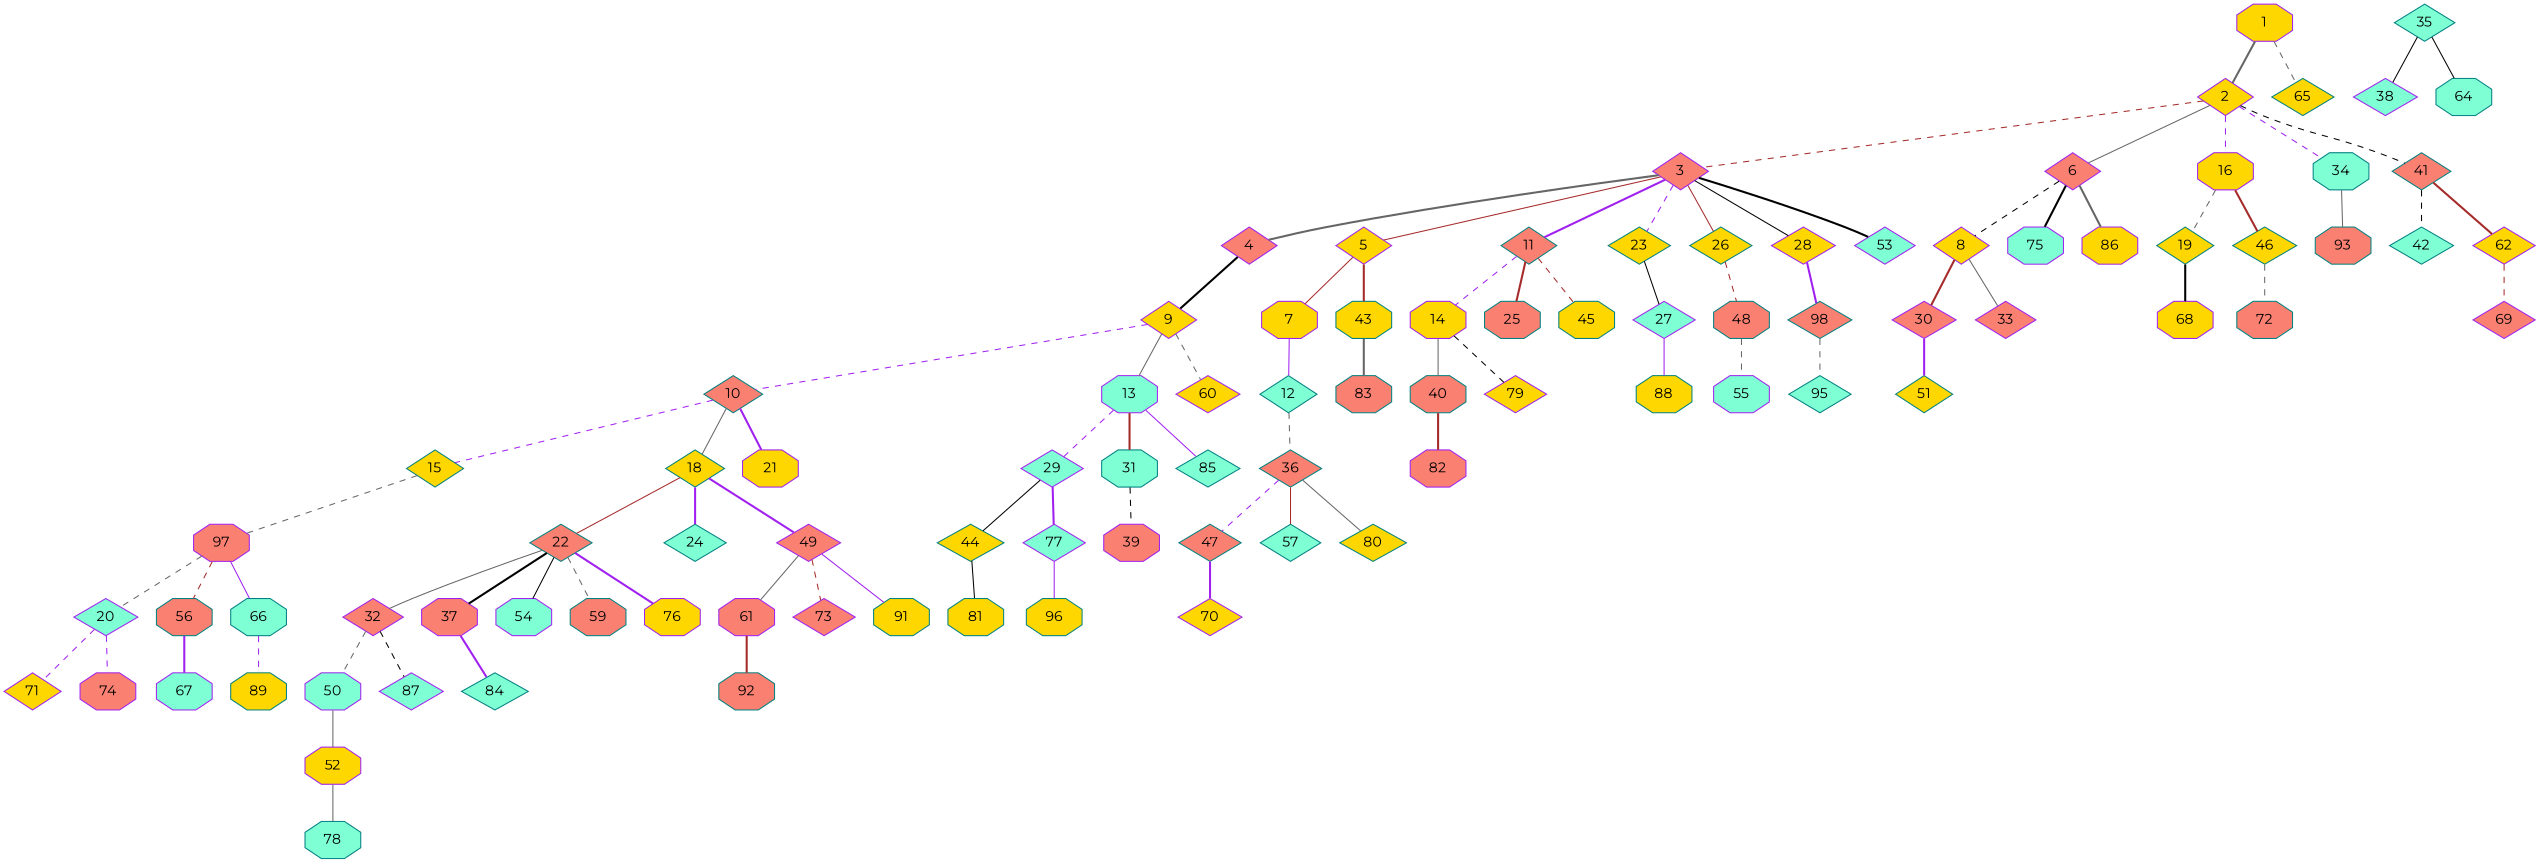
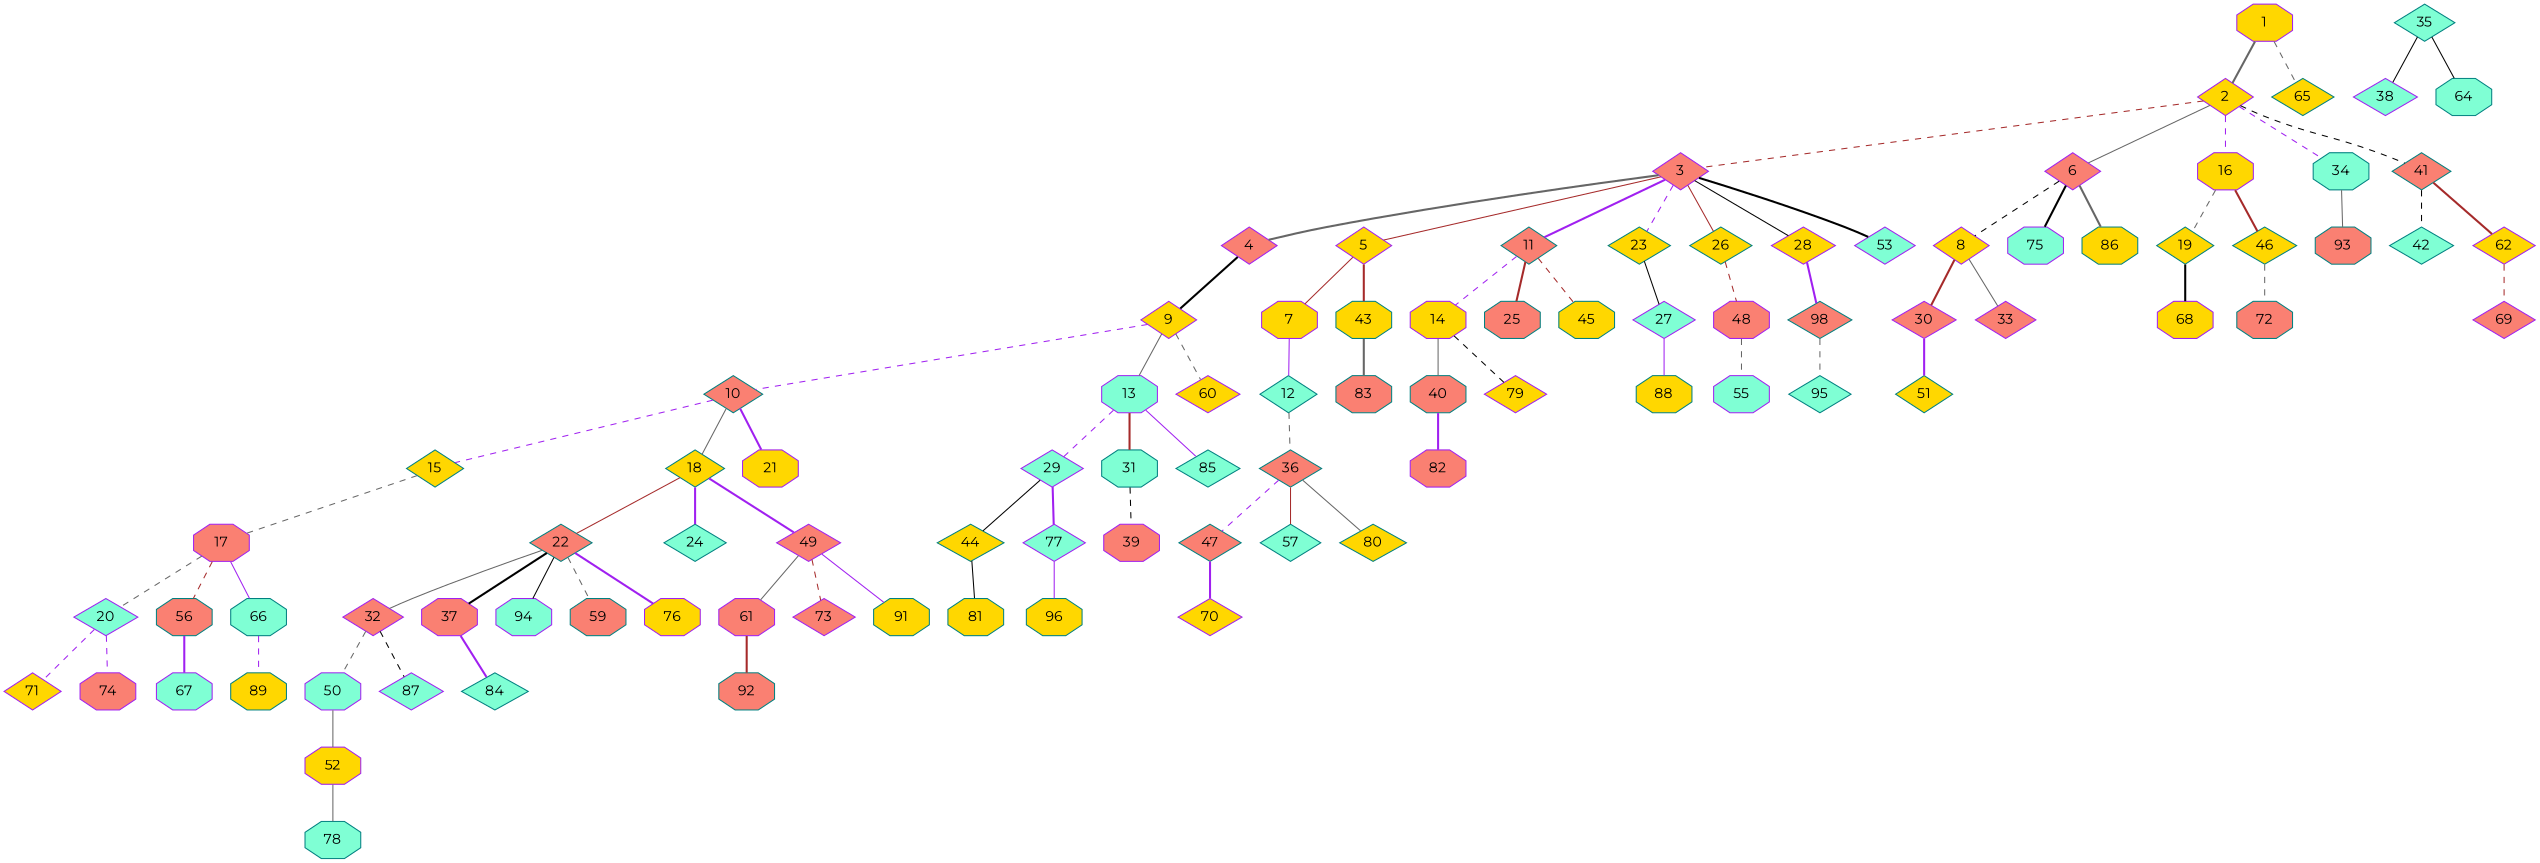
  graph {
    fontname=Montserrat
    node [color=purple fillcolor=gold fontname=Montserrat shape=diamond style=filled]
    edge [color=purple fontname=Montserrat style=dashed]
    1 [shape=octagon]
    2
    65 [color=teal]
    3 [fillcolor=salmon]
    6 [fillcolor=salmon]
    16 [shape=octagon]
    34 [color=teal fillcolor=aquamarine shape=octagon]
    41 [color=teal fillcolor=salmon]
    4 [fillcolor=salmon]
    5
    11 [color=teal fillcolor=salmon]
    23 [color=teal]
    26 [color=teal]
    28
    53 [fillcolor=aquamarine]
    8
    75 [fillcolor=aquamarine shape=octagon]
-   86 [shape=octagon]
+   86 [color=teal shape=octagon]
    19 [color=teal]
    46 [color=teal]
    93 [color=teal fillcolor=salmon shape=octagon]
    42 [color=teal fillcolor=aquamarine]
    62
    9
    7 [shape=octagon]
    43 [color=teal shape=octagon]
    14 [shape=octagon]
    25 [color=teal fillcolor=salmon shape=octagon]
    45 [color=teal shape=octagon]
    27 [fillcolor=aquamarine]
-   48 [color=teal fillcolor=salmon shape=octagon]
+   48 [fillcolor=salmon shape=octagon]
    n32 [color=teal fillcolor=salmon label=98]
    10 [color=teal fillcolor=salmon]
    13 [fillcolor=aquamarine shape=octagon]
    60
    12 [color=teal fillcolor=aquamarine]
    83 [color=teal fillcolor=salmon shape=octagon]
    30 [fillcolor=salmon]
    33 [fillcolor=salmon]
    36 [color=teal fillcolor=salmon]
    51 [color=teal]
    15 [color=teal]
    18 [color=teal]
    21 [shape=octagon]
    29 [fillcolor=aquamarine]
    31 [color=teal fillcolor=aquamarine shape=octagon]
    85 [color=teal fillcolor=aquamarine]
-   17 [fillcolor=salmon shape=octagon label=97]
+   17 [fillcolor=salmon shape=octagon]
    22 [color=teal fillcolor=salmon]
    24 [color=teal fillcolor=aquamarine]
    49 [fillcolor=salmon]
    40 [color=teal fillcolor=salmon shape=octagon]
    79
    47 [color=teal fillcolor=salmon]
    57 [color=teal fillcolor=aquamarine]
    80 [color=teal]
    44 [color=teal]
    77 [fillcolor=aquamarine]
    39 [fillcolor=salmon shape=octagon]
    82 [fillcolor=salmon shape=octagon]
    20 [fillcolor=aquamarine]
    56 [color=teal fillcolor=salmon shape=octagon]
    66 [color=teal fillcolor=aquamarine shape=octagon]
    68 [shape=octagon]
    72 [color=teal fillcolor=salmon shape=octagon]
    71
    74 [fillcolor=salmon shape=octagon]
    67 [fillcolor=aquamarine shape=octagon]
    89 [color=teal shape=octagon]
    32 [fillcolor=salmon]
    37 [fillcolor=salmon shape=octagon]
-   54 [fillcolor=aquamarine shape=octagon]
+   54 [fillcolor=aquamarine shape=octagon label=94]
    59 [color=teal fillcolor=salmon shape=octagon]
    76 [shape=octagon]
    61 [fillcolor=salmon shape=octagon]
    73 [fillcolor=salmon]
    91 [color=teal shape=octagon]
    50 [fillcolor=aquamarine shape=octagon]
    87 [fillcolor=aquamarine]
    84 [color=teal fillcolor=aquamarine]
    88 [color=teal shape=octagon]
    35 [color=teal fillcolor=aquamarine]
    38 [fillcolor=aquamarine]
    64 [color=teal fillcolor=aquamarine shape=octagon]
    55 [fillcolor=aquamarine shape=octagon]
    95 [color=teal fillcolor=aquamarine]
    81 [color=teal shape=octagon]
    n88 [color=teal label=96 shape=octagon]
    52 [shape=octagon]
    70
    69 [fillcolor=salmon]
    92 [color=teal fillcolor=salmon shape=octagon]
    78 [color=teal fillcolor=aquamarine shape=octagon]
    1 -- 2 [color=gray40 style=bold]
    1 -- 65 [color=gray40]
    2 -- 3 [color=brown]
    2 -- 6 [color=gray40 style=solid]
    2 -- 16
    2 -- 34
    2 -- 41 [color=black]
    3 -- 4 [color=gray40 style=bold]
    3 -- 5 [color=brown style=solid]
    3 -- 11 [style=bold]
    3 -- 23
    3 -- 26 [color=brown style=solid]
    3 -- 28 [color=black style=solid]
    3 -- 53 [color=black style=bold]
    6 -- 8 [color=black]
    6 -- 75 [color=black style=bold]
    6 -- 86 [color=gray40 style=bold]
    16 -- 19 [color=gray40]
    16 -- 46 [color=brown style=bold]
    34 -- 93 [color=gray40 style=solid]
    41 -- 42 [color=black]
    41 -- 62 [color=brown style=bold]
    4 -- 9 [color=black style=bold]
    5 -- 7 [color=brown style=solid]
    5 -- 43 [color=brown style=bold]
    11 -- 14
    11 -- 25 [color=brown style=bold]
    11 -- 45 [color=brown]
    23 -- 27 [color=black style=solid]
    26 -- 48 [color=brown]
    28 -- n32 [style=bold]
    8 -- 30 [color=brown style=bold]
    8 -- 33 [color=gray40 style=solid]
    19 -- 68 [color=black style=bold]
    46 -- 72 [color=gray40]
    62 -- 69 [color=brown]
    9 -- 10
    9 -- 13 [color=gray40 style=solid]
    9 -- 60 [color=gray40]
    7 -- 12 [style=solid]
    43 -- 83 [color=gray40 style=bold]
    14 -- 40 [color=gray40 style=solid]
    14 -- 79 [color=black]
    27 -- 88 [style=solid]
    48 -- 55 [color=gray40]
    n32 -- 95 [color=gray40]
    10 -- 15
    10 -- 18 [color=gray40 style=solid]
    10 -- 21 [style=bold]
    13 -- 29
    13 -- 31 [color=brown style=bold]
    13 -- 85 [style=solid]
    12 -- 36 [color=gray40]
    30 -- 51 [style=bold]
    36 -- 47
    36 -- 57 [color=brown style=solid]
    36 -- 80 [color=gray40 style=solid]
    15 -- 17 [color=gray40]
    18 -- 22 [color=brown style=solid]
    18 -- 24 [style=bold]
    18 -- 49 [style=bold]
    29 -- 44 [color=black style=solid]
    29 -- 77 [style=bold]
    31 -- 39 [color=black]
    17 -- 20 [color=gray40]
    17 -- 56 [color=brown]
    17 -- 66 [style=solid]
    22 -- 32 [color=gray40 style=solid]
    22 -- 37 [color=black style=bold]
    22 -- 54 [color=black style=solid]
    22 -- 59 [color=gray40]
    22 -- 76 [style=bold]
    49 -- 61 [color=gray40 style=solid]
    49 -- 73 [color=brown]
    49 -- 91 [style=solid]
-   40 -- 82 [color=brown style=bold]
+   40 -- 82 [style=bold]
    47 -- 70 [style=bold]
    44 -- 81 [color=black style=solid]
    77 -- n88 [style=solid]
    20 -- 71
    20 -- 74
    56 -- 67 [style=bold]
    66 -- 89
    32 -- 50 [color=gray40]
    32 -- 87 [color=black]
    37 -- 84 [style=bold]
    61 -- 92 [color=brown style=bold]
    50 -- 52 [color=gray40 style=solid]
    35 -- 38 [color=black style=solid]
    35 -- 64 [color=black style=solid]
    52 -- 78 [color=gray40 style=solid]
  }
